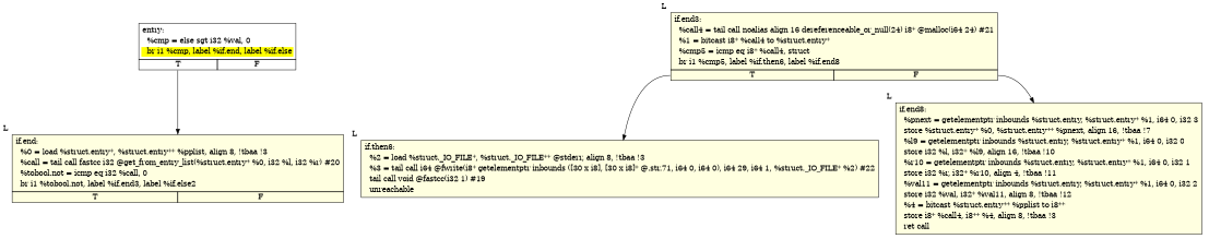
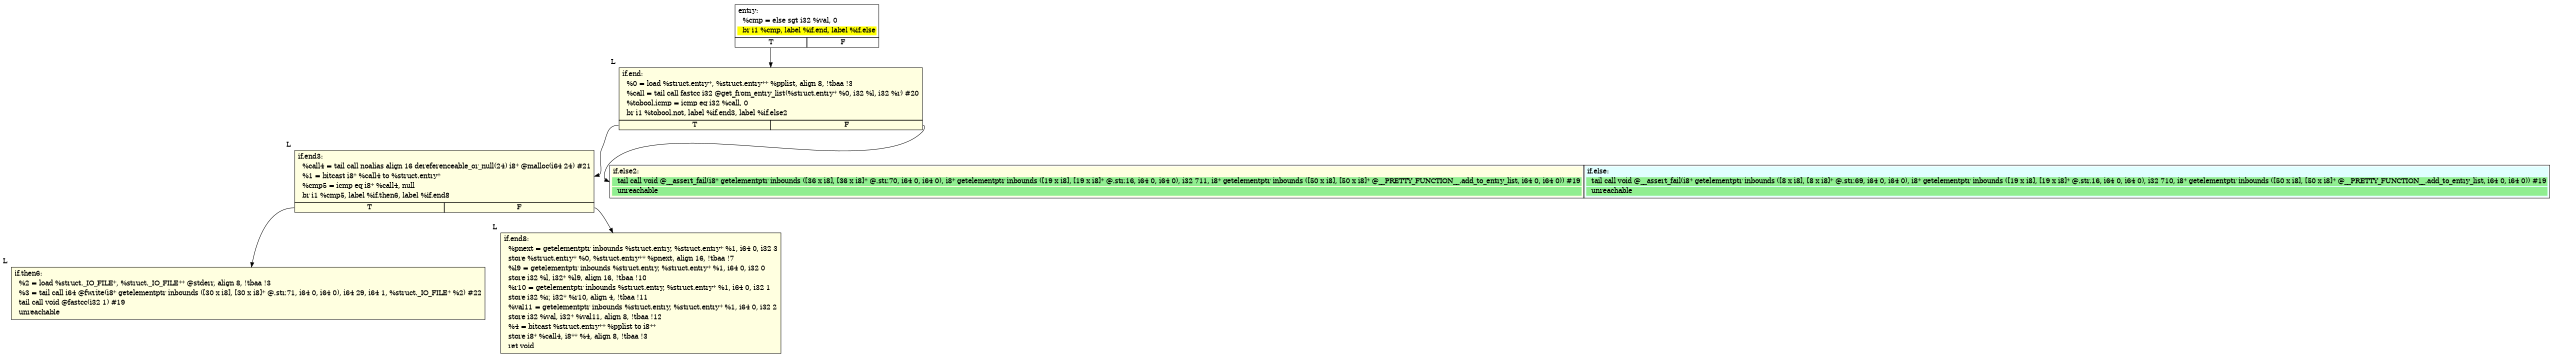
  digraph {
    node [shape=none xlabel=L]
    edge [headport=f tailport=fT]
+   n1 [label=<<table border="0" cellspacing="0"> <tr><td port="f1" border="1" colspan="2"><table bgcolor="LightYellow" border="0"> <tr><td align="left">if.else2:</td></tr> <tr><td bgcolor="lightgreen" align="left">  tail call void @__assert_fail(i8* getelementptr inbounds ([36 x i8], [36 x i8]* @.str.70, i64 0, i64 0), i8* getelementptr inbounds ([19 x i8], [19 x i8]* @.str.16, i64 0, i64 0), i32 711, i8* getelementptr inbounds ([50 x i8], [50 x i8]* @__PRETTY_FUNCTION__.add_to_entry_list, i64 0, i64 0)) #19</td></tr> <tr><td bgcolor="lightgreen" align="left">  unreachable</td></tr> </table> </td> <td port="f2" border="1" colspan="2"><table bgcolor="LightCyan" border="0"> <tr><td align="left">if.else:</td></tr> <tr><td bgcolor="lightgreen" align="left">  tail call void @__assert_fail(i8* getelementptr inbounds ([8 x i8], [8 x i8]* @.str.69, i64 0, i64 0), i8* getelementptr inbounds ([19 x i8], [19 x i8]* @.str.16, i64 0, i64 0), i32 710, i8* getelementptr inbounds ([50 x i8], [50 x i8]* @__PRETTY_FUNCTION__.add_to_entry_list, i64 0, i64 0)) #19</td></tr> <tr><td bgcolor="lightgreen" align="left">  unreachable</td></tr> </table> </td></tr> </table>> xlabel=""]
    n2 [label=<<table  border="0" cellspacing="0"> <tr><td port="f" border="1" colspan="2"><table border="0"> <tr><td align="left">entry:</td></tr> <tr><td align="left">  %cmp = else sgt i32 %val, 0</td></tr> <tr><td bgcolor="yellow" align="left">  br i1 %cmp, label %if.end, label %if.else</td></tr> </table> </td></tr> <tr><td border="1" port="fT">T</td><td border="1" port="fF">F</td></tr> </table>> xlabel=""]
-   n3 [label=<<table  bgcolor="LightYellow"  border="0" cellspacing="0"> <tr><td port="f" border="1" colspan="2"><table border="0"> <tr><td align="left">if.end:</td></tr> <tr><td align="left">  %0 = load %struct.entry*, %struct.entry** %pplist, align 8, !tbaa !3</td></tr> <tr><td align="left">  %call = tail call fastcc i32 @get_from_entry_list(%struct.entry* %0, i32 %l, i32 %r) #20</td></tr> <tr><td align="left">  %tobool.not = icmp eq i32 %call, 0</td></tr> <tr><td align="left">  br i1 %tobool.not, label %if.end3, label %if.else2</td></tr> </table> </td></tr> <tr><td border="1" port="fT">T</td><td border="1" port="fF">F</td></tr> </table>>]
-   n4 [label=<<table  bgcolor="LightYellow"  border="0" cellspacing="0"> <tr><td port="f" border="1" colspan="2"><table border="0"> <tr><td align="left">if.end3:</td></tr> <tr><td align="left">  %call4 = tail call noalias align 16 dereferenceable_or_null(24) i8* @malloc(i64 24) #21</td></tr> <tr><td align="left">  %1 = bitcast i8* %call4 to %struct.entry*</td></tr> <tr><td align="left">  %cmp5 = icmp eq i8* %call4, struct</td></tr> <tr><td align="left">  br i1 %cmp5, label %if.then6, label %if.end8</td></tr> </table> </td></tr> <tr><td border="1" port="fT">T</td><td border="1" port="fF">F</td></tr> </table>>]
+   n3 [label=<<table  bgcolor="LightYellow"  border="0" cellspacing="0"> <tr><td port="f" border="1" colspan="2"><table border="0"> <tr><td align="left">if.end:</td></tr> <tr><td align="left">  %0 = load %struct.entry*, %struct.entry** %pplist, align 8, !tbaa !3</td></tr> <tr><td align="left">  %call = tail call fastcc i32 @get_from_entry_list(%struct.entry* %0, i32 %l, i32 %r) #20</td></tr> <tr><td align="left">  %tobool.icmp = icmp eq i32 %call, 0</td></tr> <tr><td align="left">  br i1 %tobool.not, label %if.end3, label %if.else2</td></tr> </table> </td></tr> <tr><td border="1" port="fT">T</td><td border="1" port="fF">F</td></tr> </table>>]
+   n4 [label=<<table  bgcolor="LightYellow"  border="0" cellspacing="0"> <tr><td port="f" border="1" colspan="2"><table border="0"> <tr><td align="left">if.end3:</td></tr> <tr><td align="left">  %call4 = tail call noalias align 16 dereferenceable_or_null(24) i8* @malloc(i64 24) #21</td></tr> <tr><td align="left">  %1 = bitcast i8* %call4 to %struct.entry*</td></tr> <tr><td align="left">  %cmp5 = icmp eq i8* %call4, null</td></tr> <tr><td align="left">  br i1 %cmp5, label %if.then6, label %if.end8</td></tr> </table> </td></tr> <tr><td border="1" port="fT">T</td><td border="1" port="fF">F</td></tr> </table>>]
    n5 [label=<<table  bgcolor="LightYellow"  border="0" cellspacing="0"> <tr><td port="f" border="1"><table border="0"> <tr><td align="left">if.then6:</td></tr> <tr><td align="left">  %2 = load %struct._IO_FILE*, %struct._IO_FILE** @stderr, align 8, !tbaa !3</td></tr> <tr><td align="left">  %3 = tail call i64 @fwrite(i8* getelementptr inbounds ([30 x i8], [30 x i8]* @.str.71, i64 0, i64 0), i64 29, i64 1, %struct._IO_FILE* %2) #22</td></tr> <tr><td align="left">  tail call void @fastcc(i32 1) #19</td></tr> <tr><td align="left">  unreachable</td></tr> </table> </td></tr> </table>>]
-   n6 [label=<<table  bgcolor="LightYellow"  border="0" cellspacing="0"> <tr><td port="f" border="1"><table border="0"> <tr><td align="left">if.end8:</td></tr> <tr><td align="left">  %pnext = getelementptr inbounds %struct.entry, %struct.entry* %1, i64 0, i32 3</td></tr> <tr><td align="left">  store %struct.entry* %0, %struct.entry** %pnext, align 16, !tbaa !7</td></tr> <tr><td align="left">  %l9 = getelementptr inbounds %struct.entry, %struct.entry* %1, i64 0, i32 0</td></tr> <tr><td align="left">  store i32 %l, i32* %l9, align 16, !tbaa !10</td></tr> <tr><td align="left">  %r10 = getelementptr inbounds %struct.entry, %struct.entry* %1, i64 0, i32 1</td></tr> <tr><td align="left">  store i32 %r, i32* %r10, align 4, !tbaa !11</td></tr> <tr><td align="left">  %val11 = getelementptr inbounds %struct.entry, %struct.entry* %1, i64 0, i32 2</td></tr> <tr><td align="left">  store i32 %val, i32* %val11, align 8, !tbaa !12</td></tr> <tr><td align="left">  %4 = bitcast %struct.entry** %pplist to i8**</td></tr> <tr><td align="left">  store i8* %call4, i8** %4, align 8, !tbaa !3</td></tr> <tr><td align="left">  ret call</td></tr> </table> </td></tr> </table>>]
+   n6 [label=<<table  bgcolor="LightYellow"  border="0" cellspacing="0"> <tr><td port="f" border="1"><table border="0"> <tr><td align="left">if.end8:</td></tr> <tr><td align="left">  %pnext = getelementptr inbounds %struct.entry, %struct.entry* %1, i64 0, i32 3</td></tr> <tr><td align="left">  store %struct.entry* %0, %struct.entry** %pnext, align 16, !tbaa !7</td></tr> <tr><td align="left">  %l9 = getelementptr inbounds %struct.entry, %struct.entry* %1, i64 0, i32 0</td></tr> <tr><td align="left">  store i32 %l, i32* %l9, align 16, !tbaa !10</td></tr> <tr><td align="left">  %r10 = getelementptr inbounds %struct.entry, %struct.entry* %1, i64 0, i32 1</td></tr> <tr><td align="left">  store i32 %r, i32* %r10, align 4, !tbaa !11</td></tr> <tr><td align="left">  %val11 = getelementptr inbounds %struct.entry, %struct.entry* %1, i64 0, i32 2</td></tr> <tr><td align="left">  store i32 %val, i32* %val11, align 8, !tbaa !12</td></tr> <tr><td align="left">  %4 = bitcast %struct.entry** %pplist to i8**</td></tr> <tr><td align="left">  store i8* %call4, i8** %4, align 8, !tbaa !3</td></tr> <tr><td align="left">  ret void</td></tr> </table> </td></tr> </table>>]
    n2 -> n3
+   n3 -> n1 [headport=f1 tailport=fF]
+   n3 -> n4
    n4 -> n5
    n4 -> n6 [tailport=fF]
  }
